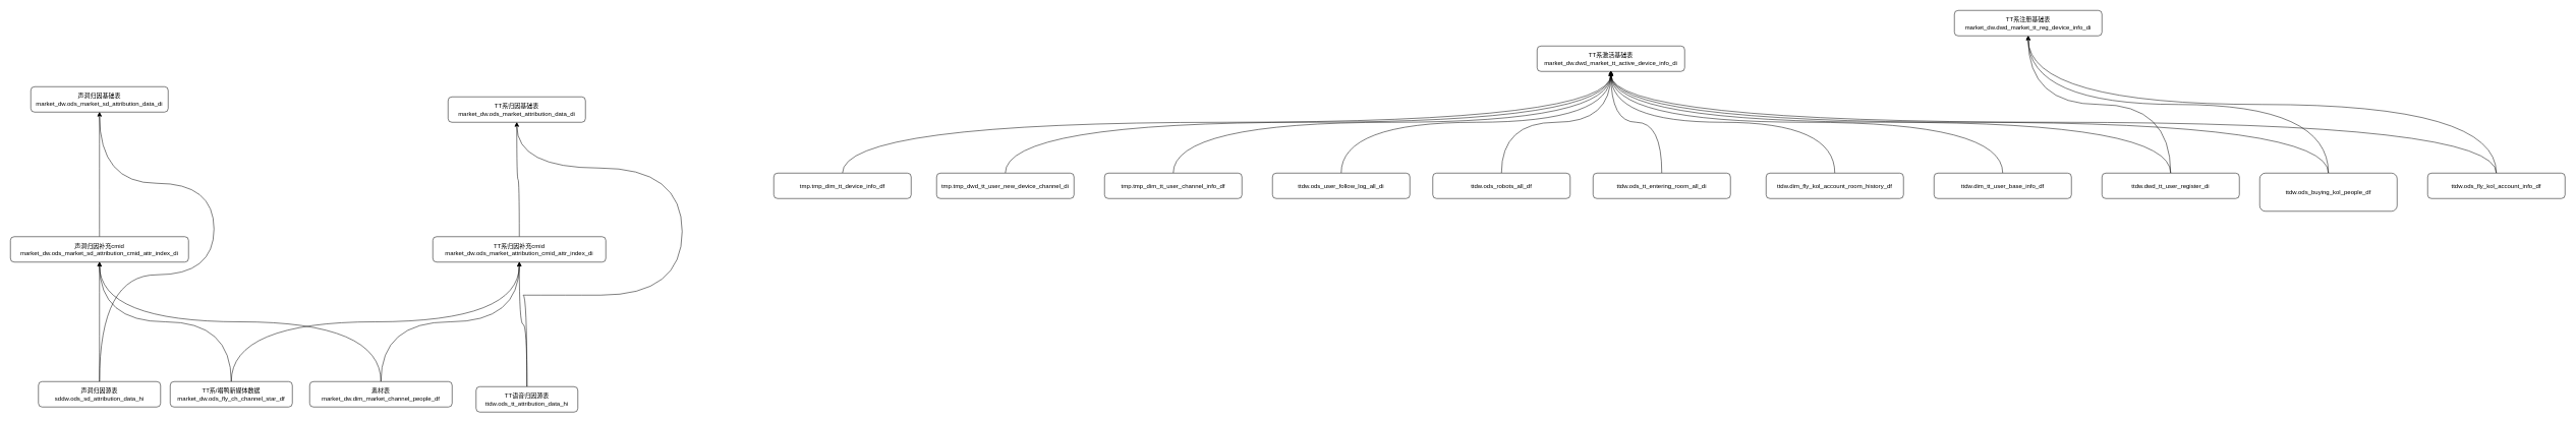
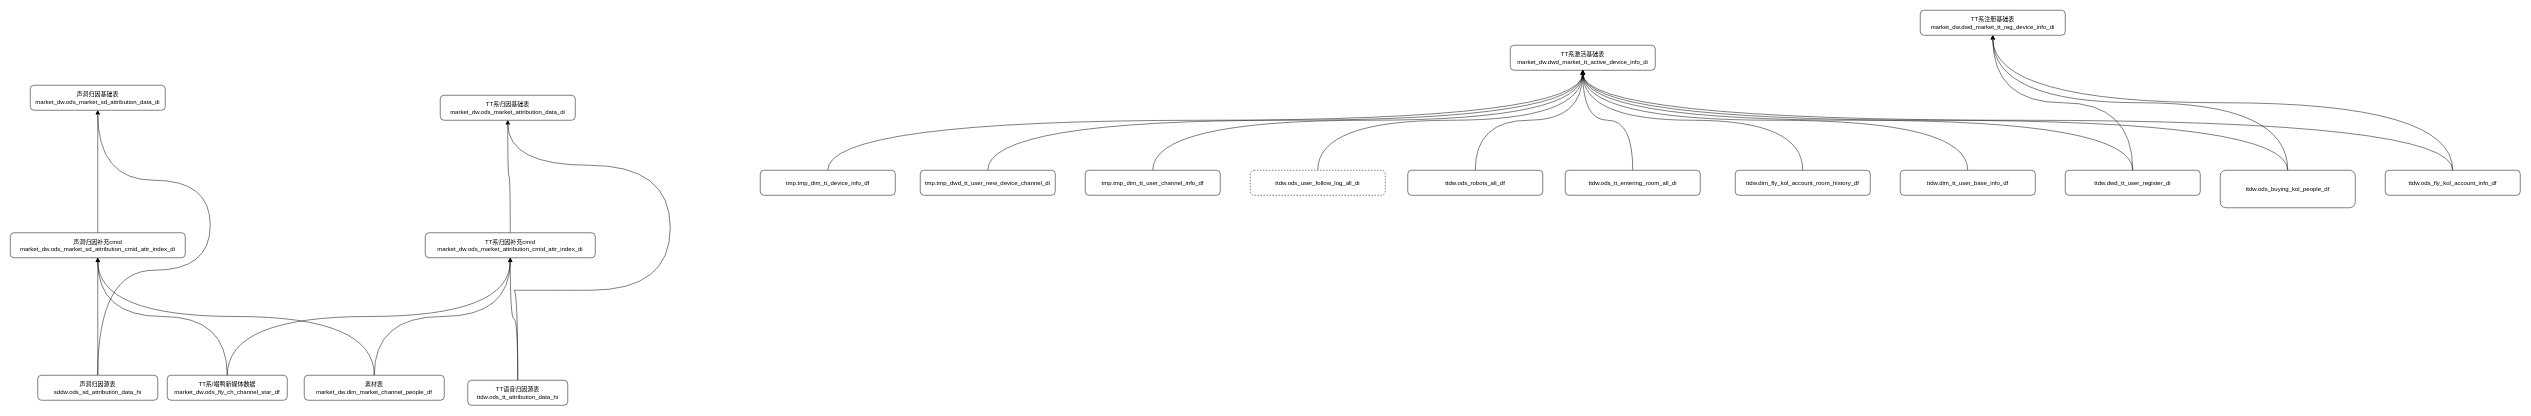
  <mxCell id="0" />
  <mxCell id="1" parent="0" />
  <mxCell id="2" style="edgeStyle=orthogonalEdgeStyle;rounded=0;orthogonalLoop=1;jettySize=auto;html=1;exitX=0.5;exitY=0;exitDx=0;exitDy=0;curved=1;" edge="1" parent="1" source="4" target="6"><mxGeometry relative="1" as="geometry" /></mxCell>
  <mxCell id="3" style="edgeStyle=orthogonalEdgeStyle;curved=1;rounded=0;orthogonalLoop=1;jettySize=auto;html=1;exitX=0.5;exitY=0;exitDx=0;exitDy=0;entryX=0.5;entryY=1;entryDx=0;entryDy=0;" edge="1" parent="1" source="4" target="13"><mxGeometry relative="1" as="geometry"><Array as="points"><mxPoint x="1020" y="580" /><mxPoint x="1340" y="580" /><mxPoint x="1340" y="330" /><mxPoint x="1020" y="330" /></Array></mxGeometry></mxCell>
  <mxCell id="4" value="TT语音归因源表&lt;br&gt;ttdw.ods_tt_attribution_data_hi" style="rounded=1;whiteSpace=wrap;html=1;" vertex="1" parent="1"><mxGeometry x="935" y="760" width="200" height="50" as="geometry" /></mxCell>
  <mxCell id="5" style="edgeStyle=orthogonalEdgeStyle;curved=1;rounded=0;orthogonalLoop=1;jettySize=auto;html=1;exitX=0.5;exitY=0;exitDx=0;exitDy=0;entryX=0.5;entryY=1;entryDx=0;entryDy=0;" edge="1" parent="1" source="6" target="13"><mxGeometry relative="1" as="geometry" /></mxCell>
  <mxCell id="6" value="TT系归因补充cmid&lt;br&gt;market_dw.ods_market_attribution_cmid_attr_index_di" style="rounded=1;whiteSpace=wrap;html=1;" vertex="1" parent="1"><mxGeometry x="850" y="465" width="340" height="50" as="geometry" /></mxCell>
  <mxCell id="7" style="edgeStyle=orthogonalEdgeStyle;curved=1;rounded=0;orthogonalLoop=1;jettySize=auto;html=1;exitX=0.5;exitY=0;exitDx=0;exitDy=0;entryX=0.5;entryY=1;entryDx=0;entryDy=0;" edge="1" parent="1" source="9" target="6"><mxGeometry relative="1" as="geometry"><mxPoint x="1290" y="530" as="targetPoint" /></mxGeometry></mxCell>
  <mxCell id="8" style="edgeStyle=orthogonalEdgeStyle;curved=1;rounded=0;orthogonalLoop=1;jettySize=auto;html=1;exitX=0.5;exitY=0;exitDx=0;exitDy=0;entryX=0.5;entryY=1;entryDx=0;entryDy=0;" edge="1" parent="1" source="9" target="18"><mxGeometry relative="1" as="geometry" /></mxCell>
  <mxCell id="9" value="素材表&lt;br&gt;market_dw.dim_market_channel_people_df" style="rounded=1;whiteSpace=wrap;html=1;" vertex="1" parent="1"><mxGeometry x="608" y="750" width="280" height="50" as="geometry" /></mxCell>
  <mxCell id="10" style="edgeStyle=orthogonalEdgeStyle;curved=1;rounded=0;orthogonalLoop=1;jettySize=auto;html=1;exitX=0.5;exitY=0;exitDx=0;exitDy=0;entryX=0.5;entryY=1;entryDx=0;entryDy=0;" edge="1" parent="1" source="12" target="6"><mxGeometry relative="1" as="geometry" /></mxCell>
  <mxCell id="11" style="edgeStyle=orthogonalEdgeStyle;curved=1;rounded=0;orthogonalLoop=1;jettySize=auto;html=1;exitX=0.5;exitY=0;exitDx=0;exitDy=0;entryX=0.5;entryY=1;entryDx=0;entryDy=0;" edge="1" parent="1" source="12" target="18"><mxGeometry relative="1" as="geometry" /></mxCell>
  <mxCell id="12" value="TT系/唱鸭新媒体数据&lt;br&gt;market_dw.ods_fly_ch_channel_star_df" style="rounded=1;whiteSpace=wrap;html=1;" vertex="1" parent="1"><mxGeometry x="334" y="750" width="240" height="50" as="geometry" /></mxCell>
  <mxCell id="13" value="TT系归因基础表&lt;br&gt;market_dw.ods_market_attribution_data_di" style="rounded=1;whiteSpace=wrap;html=1;" vertex="1" parent="1"><mxGeometry x="880" y="190" width="270" height="50" as="geometry" /></mxCell>
  <mxCell id="14" style="edgeStyle=orthogonalEdgeStyle;rounded=0;orthogonalLoop=1;jettySize=auto;html=1;exitX=0.5;exitY=0;exitDx=0;exitDy=0;entryX=0.5;entryY=1;entryDx=0;entryDy=0;curved=1;" edge="1" parent="1" source="16" target="18"><mxGeometry relative="1" as="geometry"><mxPoint x="200" y="530" as="targetPoint" /></mxGeometry></mxCell>
  <mxCell id="15" style="edgeStyle=orthogonalEdgeStyle;curved=1;rounded=0;orthogonalLoop=1;jettySize=auto;html=1;exitX=0.5;exitY=0;exitDx=0;exitDy=0;entryX=0.5;entryY=1;entryDx=0;entryDy=0;" edge="1" parent="1" source="16" target="19"><mxGeometry relative="1" as="geometry"><mxPoint x="300" y="300" as="targetPoint" /><Array as="points"><mxPoint x="195" y="540" /><mxPoint x="420" y="540" /><mxPoint x="420" y="360" /><mxPoint x="195" y="360" /></Array></mxGeometry></mxCell>
  <mxCell id="16" value="声洞归因源表&lt;br&gt;sddw.ods_sd_attribution_data_hi" style="rounded=1;whiteSpace=wrap;html=1;" vertex="1" parent="1"><mxGeometry x="75" y="750" width="240" height="50" as="geometry" /></mxCell>
  <mxCell id="17" style="edgeStyle=orthogonalEdgeStyle;curved=1;rounded=0;orthogonalLoop=1;jettySize=auto;html=1;exitX=0.5;exitY=0;exitDx=0;exitDy=0;entryX=0.5;entryY=1;entryDx=0;entryDy=0;" edge="1" parent="1" source="18" target="19"><mxGeometry relative="1" as="geometry" /></mxCell>
  <mxCell id="18" value="声洞归因补充cmid&lt;br&gt;market_dw.ods_market_sd_attribution_cmid_attr_index_di" style="rounded=1;whiteSpace=wrap;html=1;" vertex="1" parent="1"><mxGeometry x="20" y="465" width="350" height="50" as="geometry" /></mxCell>
  <mxCell id="19" value="声洞归因基础表&lt;br&gt;market_dw.ods_market_sd_attribution_data_di" style="rounded=1;whiteSpace=wrap;html=1;" vertex="1" parent="1"><mxGeometry x="60" y="170" width="270" height="50" as="geometry" /></mxCell>
  <mxCell id="20" value="TT系激活基础表&lt;br&gt;market_dw.dwd_market_tt_active_device_info_di" style="rounded=1;whiteSpace=wrap;html=1;" vertex="1" parent="1"><mxGeometry x="3020" y="90" width="290" height="50" as="geometry" /></mxCell>
  <mxCell id="21" style="edgeStyle=orthogonalEdgeStyle;curved=1;rounded=0;orthogonalLoop=1;jettySize=auto;html=1;exitX=0.5;exitY=0;exitDx=0;exitDy=0;entryX=0.5;entryY=1;entryDx=0;entryDy=0;" edge="1" parent="1" source="22" target="20"><mxGeometry relative="1" as="geometry" /></mxCell>
  <mxCell id="22" value="tmp.tmp_dim_tt_device_info_df" style="rounded=1;whiteSpace=wrap;html=1;" vertex="1" parent="1"><mxGeometry x="1520" y="340" width="270" height="50" as="geometry" /></mxCell>
  <mxCell id="23" style="edgeStyle=orthogonalEdgeStyle;curved=1;rounded=0;orthogonalLoop=1;jettySize=auto;html=1;exitX=0.5;exitY=0;exitDx=0;exitDy=0;entryX=0.5;entryY=1;entryDx=0;entryDy=0;" edge="1" parent="1" source="24" target="20"><mxGeometry relative="1" as="geometry"><mxPoint x="1990" y="270" as="targetPoint" /></mxGeometry></mxCell>
  <mxCell id="24" value="tmp.tmp_dwd_tt_user_new_device_channel_di" style="rounded=1;whiteSpace=wrap;html=1;" vertex="1" parent="1"><mxGeometry x="1840" y="340" width="270" height="50" as="geometry" /></mxCell>
  <mxCell id="25" style="edgeStyle=orthogonalEdgeStyle;curved=1;rounded=0;orthogonalLoop=1;jettySize=auto;html=1;exitX=0.5;exitY=0;exitDx=0;exitDy=0;entryX=0.5;entryY=1;entryDx=0;entryDy=0;" edge="1" parent="1" source="26" target="20"><mxGeometry relative="1" as="geometry" /></mxCell>
  <mxCell id="26" value="tmp.tmp_dim_tt_user_channel_info_df" style="rounded=1;whiteSpace=wrap;html=1;" vertex="1" parent="1"><mxGeometry x="2170" y="340" width="270" height="50" as="geometry" /></mxCell>
  <mxCell id="27" style="edgeStyle=orthogonalEdgeStyle;curved=1;rounded=0;orthogonalLoop=1;jettySize=auto;html=1;exitX=0.5;exitY=0;exitDx=0;exitDy=0;entryX=0.5;entryY=1;entryDx=0;entryDy=0;" edge="1" parent="1" source="28" target="20"><mxGeometry relative="1" as="geometry" /></mxCell>
- <mxCell id="28" value="ttdw.ods_user_follow_log_all_di" style="rounded=1;whiteSpace=wrap;html=1;" vertex="1" parent="1"><mxGeometry x="2500" y="340" width="270" height="50" as="geometry" /></mxCell>
+ <mxCell id="28" value="ttdw.ods_user_follow_log_all_di" style="rounded=1;whiteSpace=wrap;html=1;dashed=1;" vertex="1" parent="1"><mxGeometry x="2500" y="340" width="270" height="50" as="geometry" /></mxCell>
  <mxCell id="29" style="edgeStyle=orthogonalEdgeStyle;curved=1;rounded=0;orthogonalLoop=1;jettySize=auto;html=1;exitX=0.5;exitY=0;exitDx=0;exitDy=0;entryX=0.5;entryY=1;entryDx=0;entryDy=0;" edge="1" parent="1" source="30" target="20"><mxGeometry relative="1" as="geometry" /></mxCell>
  <mxCell id="30" value="ttdw.ods_robots_all_df" style="rounded=1;whiteSpace=wrap;html=1;" vertex="1" parent="1"><mxGeometry x="2815" y="340" width="270" height="50" as="geometry" /></mxCell>
  <mxCell id="31" style="edgeStyle=orthogonalEdgeStyle;curved=1;rounded=0;orthogonalLoop=1;jettySize=auto;html=1;exitX=0.5;exitY=0;exitDx=0;exitDy=0;entryX=0.5;entryY=1;entryDx=0;entryDy=0;" edge="1" parent="1" source="32" target="20"><mxGeometry relative="1" as="geometry" /></mxCell>
  <mxCell id="32" value="ttdw.ods_tt_entering_room_all_di" style="rounded=1;whiteSpace=wrap;html=1;" vertex="1" parent="1"><mxGeometry x="3130" y="340" width="270" height="50" as="geometry" /></mxCell>
- <mxCell id="33" style="edgeStyle=orthogonalEdgeStyle;curved=1;rounded=0;orthogonalLoop=1;jettySize=auto;html=1;exitX=0.5;exitY=0;exitDx=0;exitDy=0;entryX=0.5;entryY=1;entryDx=0;entryDy=0;endArrow=diamond;" edge="1" parent="1" source="34" target="20"><mxGeometry relative="1" as="geometry"><mxPoint x="3070" y="160" as="targetPoint" /></mxGeometry></mxCell>
+ <mxCell id="33" style="edgeStyle=orthogonalEdgeStyle;curved=1;rounded=0;orthogonalLoop=1;jettySize=auto;html=1;exitX=0.5;exitY=0;exitDx=0;exitDy=0;entryX=0.5;entryY=1;entryDx=0;entryDy=0;" edge="1" parent="1" source="34" target="20"><mxGeometry relative="1" as="geometry"><mxPoint x="3070" y="160" as="targetPoint" /></mxGeometry></mxCell>
  <mxCell id="34" value="ttdw.dim_fly_kol_account_room_history_df" style="rounded=1;whiteSpace=wrap;html=1;" vertex="1" parent="1"><mxGeometry x="3470" y="340" width="270" height="50" as="geometry" /></mxCell>
  <mxCell id="35" style="edgeStyle=orthogonalEdgeStyle;curved=1;rounded=0;orthogonalLoop=1;jettySize=auto;html=1;exitX=0.5;exitY=0;exitDx=0;exitDy=0;entryX=0.5;entryY=1;entryDx=0;entryDy=0;" edge="1" parent="1" source="36" target="20"><mxGeometry relative="1" as="geometry" /></mxCell>
  <mxCell id="36" value="ttdw.dim_tt_user_base_info_df" style="rounded=1;whiteSpace=wrap;html=1;" vertex="1" parent="1"><mxGeometry x="3800" y="340" width="270" height="50" as="geometry" /></mxCell>
  <mxCell id="37" style="edgeStyle=orthogonalEdgeStyle;curved=1;rounded=0;orthogonalLoop=1;jettySize=auto;html=1;exitX=0.5;exitY=0;exitDx=0;exitDy=0;entryX=0.5;entryY=1;entryDx=0;entryDy=0;" edge="1" parent="1" source="39" target="20"><mxGeometry relative="1" as="geometry" /></mxCell>
  <mxCell id="38" style="edgeStyle=orthogonalEdgeStyle;curved=1;rounded=0;orthogonalLoop=1;jettySize=auto;html=1;exitX=0.5;exitY=0;exitDx=0;exitDy=0;entryX=0.5;entryY=1;entryDx=0;entryDy=0;" edge="1" parent="1" source="39" target="46"><mxGeometry relative="1" as="geometry" /></mxCell>
  <mxCell id="39" value="ttdw.dwd_tt_user_register_di" style="rounded=1;whiteSpace=wrap;html=1;" vertex="1" parent="1"><mxGeometry x="4130" y="340" width="270" height="50" as="geometry" /></mxCell>
  <mxCell id="40" style="edgeStyle=orthogonalEdgeStyle;curved=1;rounded=0;orthogonalLoop=1;jettySize=auto;html=1;exitX=0.5;exitY=0;exitDx=0;exitDy=0;entryX=0.5;entryY=1;entryDx=0;entryDy=0;" edge="1" parent="1" source="42" target="20"><mxGeometry relative="1" as="geometry"><mxPoint x="4120" y="180" as="targetPoint" /></mxGeometry></mxCell>
  <mxCell id="41" style="edgeStyle=orthogonalEdgeStyle;curved=1;rounded=0;orthogonalLoop=1;jettySize=auto;html=1;exitX=0.5;exitY=0;exitDx=0;exitDy=0;entryX=0.5;entryY=1;entryDx=0;entryDy=0;" edge="1" parent="1" source="42" target="46"><mxGeometry relative="1" as="geometry" /></mxCell>
  <mxCell id="42" value="ttdw.ods_buying_kol_people_df" style="rounded=1;whiteSpace=wrap;html=1;" vertex="1" parent="1"><mxGeometry x="4440" y="340" width="270" height="75" as="geometry" /></mxCell>
  <mxCell id="43" style="edgeStyle=orthogonalEdgeStyle;curved=1;rounded=0;orthogonalLoop=1;jettySize=auto;html=1;exitX=0.5;exitY=0;exitDx=0;exitDy=0;entryX=0.5;entryY=1;entryDx=0;entryDy=0;" edge="1" parent="1" source="45" target="20"><mxGeometry relative="1" as="geometry" /></mxCell>
  <mxCell id="44" style="edgeStyle=orthogonalEdgeStyle;curved=1;rounded=0;orthogonalLoop=1;jettySize=auto;html=1;exitX=0.5;exitY=0;exitDx=0;exitDy=0;entryX=0.5;entryY=1;entryDx=0;entryDy=0;" edge="1" parent="1" source="45" target="46"><mxGeometry relative="1" as="geometry" /></mxCell>
  <mxCell id="45" value="ttdw.ods_fly_kol_account_info_df" style="rounded=1;whiteSpace=wrap;html=1;" vertex="1" parent="1"><mxGeometry x="4770" y="340" width="270" height="50" as="geometry" /></mxCell>
  <mxCell id="46" value="TT系注册基础表&lt;br&gt;market_dw.dwd_market_tt_reg_device_info_di" style="rounded=1;whiteSpace=wrap;html=1;" vertex="1" parent="1"><mxGeometry x="3840" y="20" width="290" height="50" as="geometry" /></mxCell>
